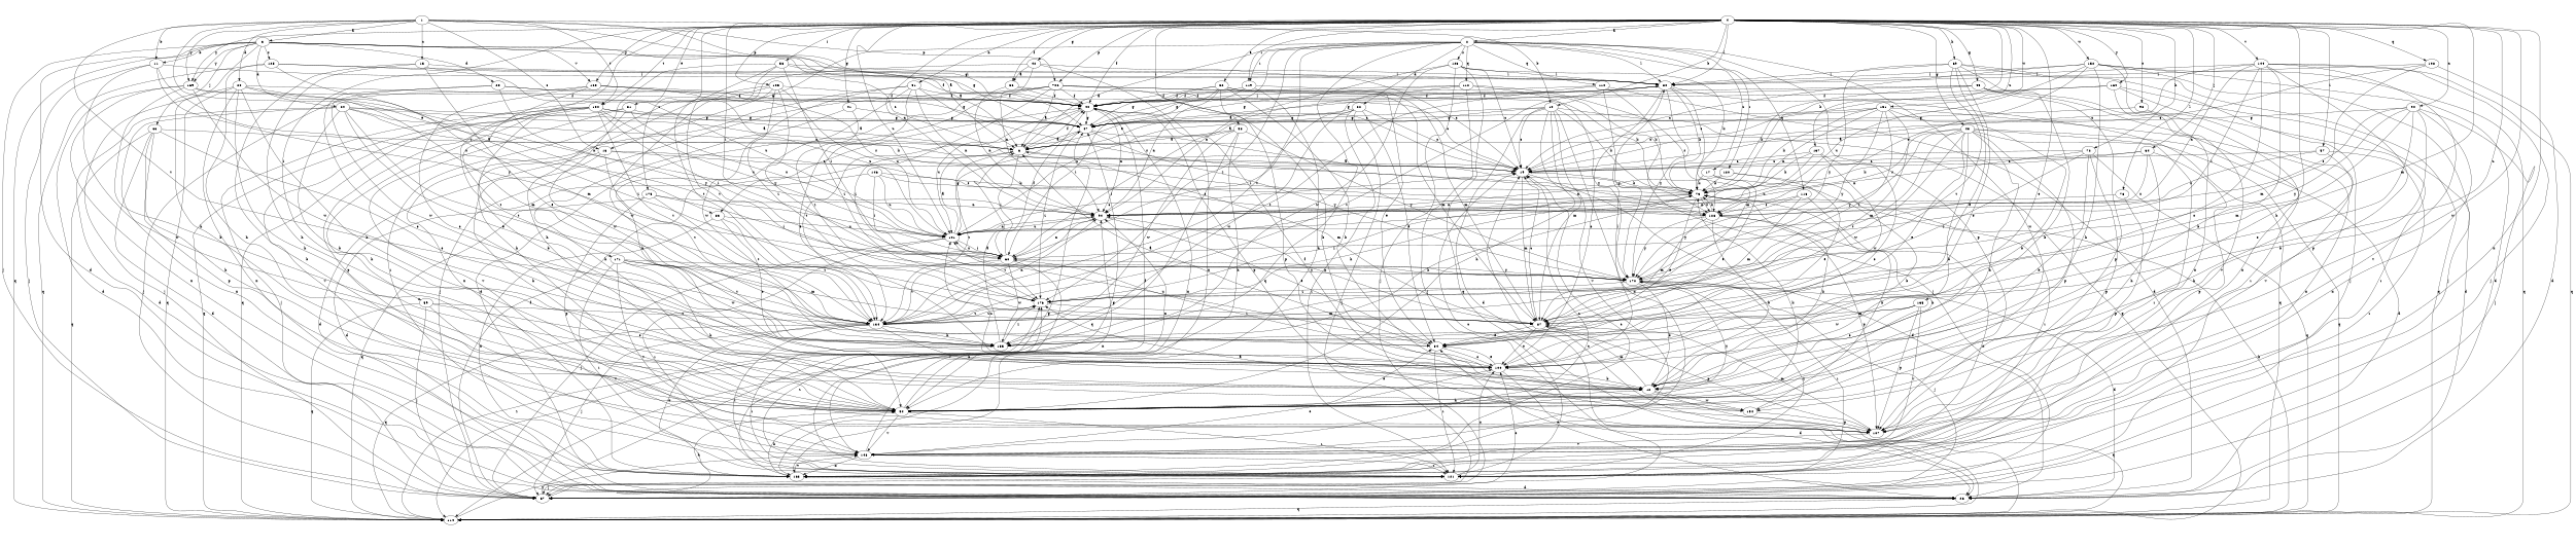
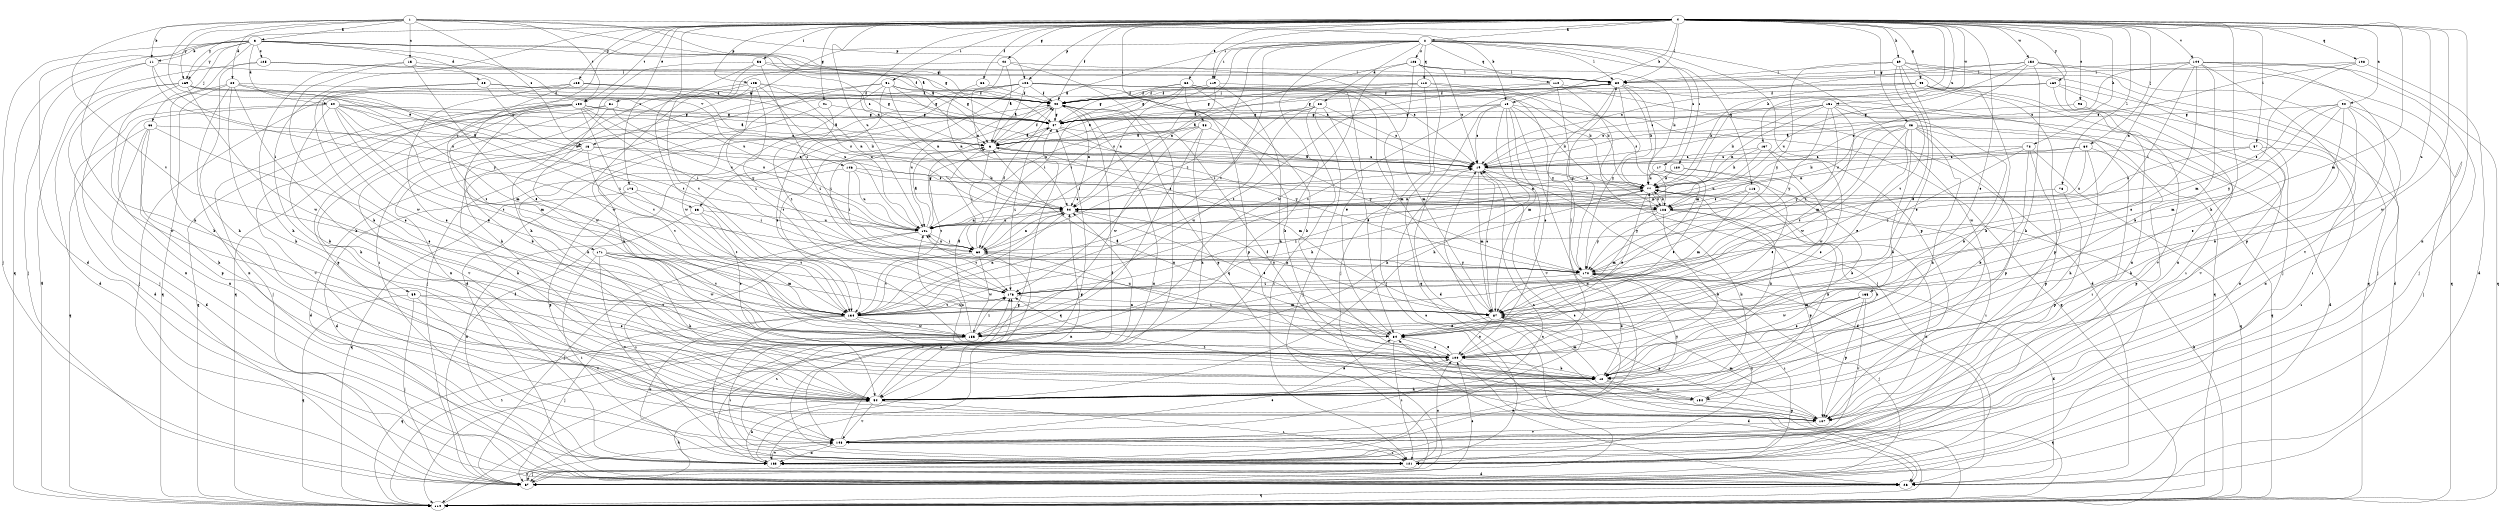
  strict digraph {
    n1 [label=4]
    2
    10
    31
    32
    36
    40
    41
    42
    43
    45
    51
    54
    56
    57
    58
    59
    60
    64
    69
    72
-   73
+   73 [label=77]
    78
    80
    87
    90
    94
    98
    100
    105
-   106 [label=706]
+   106
    108
    119
    130
    135
    137
    141
    144
    151
    152
    154
    163
    164
    165
    169
    171
    175
    6
    16
    33
    134
    17
    22
    107
    110
    112
    113
    114
    120
    123
    176
    47
    19
    26
    148
    155
    12
    34
    170
    128
    121
    67
    1
    3
    11
    15
    20
    24
    25
    66
    125
    146
    n1 -> 2 [label=a]
    n1 -> 10 [label=b]
    n1 -> 31 [label=e]
    n1 -> 32 [label=e]
    n1 -> 36 [label=f]
    n1 -> 40 [label=f]
    n1 -> 41 [label=g]
    n1 -> 42 [label=g]
    n1 -> 43 [label=g]
    n1 -> 45 [label=g]
-   n1 -> 51 [label=h]
+   n1 -> 51 [label=i]
    n1 -> 54 [label=h]
    n1 -> 56 [label=i]
    n1 -> 57 [label=i]
    n1 -> 58 [label=i]
    n1 -> 59 [label=i]
-   n1 -> 60 [label=i]
+   119 -> 60 [label=i]
    n1 -> 64 [label=j]
    n1 -> 69 [label=k]
    n1 -> 72 [label=k]
    n1 -> 73 [label=k]
    n1 -> 78 [label=l]
    n1 -> 80 [label=l]
    n1 -> 87 [label=m]
    n1 -> 90 [label=n]
    n1 -> 94 [label=n]
    n1 -> 98 [label=o]
    n1 -> 100 [label=o]
    n1 -> 105 [label=p]
    n1 -> 106 [label=p]
    n1 -> 108 [label=q]
    n1 -> 119 [label=r]
    n1 -> 130 [label=t]
    n1 -> 135 [label=u]
    n1 -> 137 [label=u]
    n1 -> 141 [label=u]
    n1 -> 144 [label=v]
    n1 -> 151 [label=w]
    n1 -> 152 [label=w]
    n1 -> 154 [label=w]
    n1 -> 163 [label=x]
    n1 -> 164 [label=y]
    n1 -> 165 [label=y]
    n1 -> 169 [label=y]
    n1 -> 171 [label=z]
    n1 -> 175 [label=z]
    2 -> 80 [label=l]
    2 -> 119 [label=r]
    2 -> 154 [label=w]
    2 -> 6 [label=a]
    2 -> 16 [label=c]
    2 -> 33 [label=e]
    2 -> 134 [label=t]
    2 -> 17 [label=c]
    2 -> 22 [label=d]
    2 -> 107 [label=p]
    2 -> 110 [label=q]
    2 -> 112 [label=q]
    2 -> 113 [label=q]
    2 -> 114 [label=q]
    2 -> 120 [label=r]
    2 -> 123 [label=s]
    2 -> 176 [label=z]
    10 -> 54 [label=h]
    10 -> 73 [label=k]
    10 -> 87 [label=m]
    10 -> 163 [label=x]
    10 -> 6 [label=a]
    10 -> 114 [label=q]
    10 -> 47 [label=g]
    10 -> 19 [label=c]
    10 -> 26 [label=d]
    10 -> 148 [label=v]
    31 -> 141 [label=u]
    31 -> 114 [label=q]
    31 -> 47 [label=g]
    31 -> 148 [label=v]
    31 -> 155 [label=w]
    32 -> 40 [label=f]
    32 -> 60 [label=i]
    32 -> 73 [label=k]
    32 -> 94 [label=n]
    32 -> 107 [label=p]
    32 -> 47 [label=g]
    32 -> 12 [label=b]
    32 -> 34 [label=e]
    36 -> 40 [label=f]
    36 -> 94 [label=n]
    40 -> 80 [label=l]
    40 -> 94 [label=n]
    40 -> 141 [label=u]
    40 -> 163 [label=x]
    40 -> 134 [label=t]
    40 -> 107 [label=p]
    40 -> 47 [label=g]
    41 -> 54 [label=h]
    41 -> 176 [label=z]
    41 -> 47 [label=g]
    42 -> 94 [label=n]
    42 -> 163 [label=x]
-   42 -> 36 [label=a]
+   42 -> 6 [label=a]
    42 -> 134 [label=t]
    42 -> 19 [label=c]
    43 -> 54 [label=h]
    43 -> 6 [label=a]
    43 -> 134 [label=t]
    43 -> 107 [label=p]
    43 -> 114 [label=q]
    43 -> 26 [label=d]
    43 -> 155 [label=w]
    43 -> 12 [label=b]
    43 -> 34 [label=e]
    43 -> 170 [label=y]
    43 -> 128 [label=s]
    43 -> 121 [label=r]
    45 -> 40 [label=f]
    45 -> 73 [label=k]
    45 -> 107 [label=p]
    45 -> 47 [label=g]
    45 -> 12 [label=b]
    45 -> 121 [label=r]
    51 -> 40 [label=f]
    51 -> 54 [label=h]
    51 -> 94 [label=n]
    51 -> 163 [label=x]
    51 -> 176 [label=z]
+   51 -> 47 [label=g]
    51 -> 155 [label=w]
    51 -> 128 [label=s]
    54 -> 73 [label=k]
    54 -> 94 [label=n]
    54 -> 148 [label=v]
    54 -> 34 [label=e]
    54 -> 170 [label=y]
    54 -> 121 [label=r]
    56 -> 40 [label=f]
    56 -> 54 [label=h]
    56 -> 60 [label=i]
    56 -> 80 [label=l]
    56 -> 134 [label=t]
    56 -> 121 [label=r]
    57 -> 54 [label=h]
    57 -> 19 [label=c]
    57 -> 128 [label=s]
    57 -> 121 [label=r]
    58 -> 54 [label=h]
    58 -> 60 [label=i]
    58 -> 6 [label=a]
    58 -> 114 [label=q]
    58 -> 155 [label=w]
    58 -> 170 [label=y]
    59 -> 100 [label=o]
    59 -> 134 [label=t]
    59 -> 114 [label=q]
    59 -> 148 [label=v]
    59 -> 67 [label=j]
    60 -> 40 [label=f]
    60 -> 94 [label=n]
    60 -> 141 [label=u]
    60 -> 134 [label=t]
    60 -> 148 [label=v]
    60 -> 155 [label=w]
    60 -> 170 [label=y]
    64 -> 54 [label=h]
    64 -> 73 [label=k]
    64 -> 141 [label=u]
    64 -> 107 [label=p]
    64 -> 19 [label=c]
    69 -> 80 [label=l]
    69 -> 100 [label=o]
    69 -> 163 [label=x]
    69 -> 134 [label=t]
    69 -> 114 [label=q]
    69 -> 34 [label=e]
    69 -> 170 [label=y]
    69 -> 67 [label=j]
    72 -> 94 [label=n]
    72 -> 107 [label=p]
    72 -> 114 [label=q]
    72 -> 176 [label=z]
    72 -> 19 [label=c]
    72 -> 12 [label=b]
    73 -> 94 [label=n]
    73 -> 176 [label=z]
    73 -> 34 [label=e]
    73 -> 128 [label=s]
    78 -> 94 [label=n]
    78 -> 107 [label=p]
    80 -> 40 [label=f]
    80 -> 73 [label=k]
    80 -> 87 [label=m]
    80 -> 100 [label=o]
    80 -> 6 [label=a]
    80 -> 134 [label=t]
    80 -> 114 [label=q]
    80 -> 170 [label=y]
    87 -> 94 [label=n]
    87 -> 100 [label=o]
    87 -> 107 [label=p]
    87 -> 19 [label=c]
    87 -> 34 [label=e]
    90 -> 87 [label=m]
    90 -> 100 [label=o]
    90 -> 163 [label=x]
    90 -> 47 [label=g]
    90 -> 12 [label=b]
    90 -> 170 [label=y]
    90 -> 128 [label=s]
    90 -> 67 [label=j]
    94 -> 141 [label=u]
    94 -> 134 [label=t]
    94 -> 34 [label=e]
    98 -> 47 [label=g]
    98 -> 148 [label=v]
    100 -> 60 [label=i]
    100 -> 80 [label=l]
    100 -> 26 [label=d]
    100 -> 12 [label=b]
    100 -> 34 [label=e]
    105 -> 40 [label=f]
    105 -> 54 [label=h]
    105 -> 141 [label=u]
    105 -> 114 [label=q]
    105 -> 176 [label=z]
    105 -> 155 [label=w]
    105 -> 170 [label=y]
    106 -> 40 [label=f]
    106 -> 73 [label=k]
    106 -> 87 [label=m]
    106 -> 100 [label=o]
    106 -> 6 [label=a]
    106 -> 176 [label=z]
    106 -> 26 [label=d]
    106 -> 12 [label=b]
    106 -> 67 [label=j]
    108 -> 80 [label=l]
    108 -> 87 [label=m]
    108 -> 19 [label=c]
    108 -> 26 [label=d]
    119 -> 40 [label=f]
    119 -> 54 [label=h]
    119 -> 87 [label=m]
    119 -> 47 [label=g]
    130 -> 54 [label=h]
    130 -> 60 [label=i]
    130 -> 141 [label=u]
    130 -> 6 [label=a]
    130 -> 134 [label=t]
    130 -> 107 [label=p]
    130 -> 47 [label=g]
    130 -> 148 [label=v]
    130 -> 12 [label=b]
    130 -> 67 [label=j]
    135 -> 87 [label=m]
    135 -> 100 [label=o]
    135 -> 107 [label=p]
    135 -> 148 [label=v]
    135 -> 155 [label=w]
    137 -> 73 [label=k]
    137 -> 100 [label=o]
    137 -> 141 [label=u]
    137 -> 19 [label=c]
    137 -> 155 [label=w]
    141 -> 60 [label=i]
    141 -> 94 [label=n]
    141 -> 6 [label=a]
    141 -> 47 [label=g]
    141 -> 19 [label=c]
    141 -> 121 [label=r]
    141 -> 67 [label=j]
    144 -> 60 [label=i]
    144 -> 80 [label=l]
    144 -> 94 [label=n]
    144 -> 100 [label=o]
    144 -> 107 [label=p]
    144 -> 114 [label=q]
    144 -> 19 [label=c]
    144 -> 148 [label=v]
    144 -> 12 [label=b]
    144 -> 67 [label=j]
    151 -> 73 [label=k]
    151 -> 87 [label=m]
    151 -> 94 [label=n]
    151 -> 163 [label=x]
    151 -> 176 [label=z]
    151 -> 47 [label=g]
    151 -> 19 [label=c]
    151 -> 12 [label=b]
    151 -> 170 [label=y]
    152 -> 54 [label=h]
    152 -> 80 [label=l]
    152 -> 141 [label=u]
    152 -> 163 [label=x]
    152 -> 114 [label=q]
    152 -> 19 [label=c]
-   152 -> 26 [label=d]
    152 -> 128 [label=s]
    152 -> 67 [label=j]
    154 -> 40 [label=f]
    154 -> 73 [label=k]
    154 -> 107 [label=p]
-   154 -> 176 [label=a]
+   154 -> 176 [label=z]
    163 -> 54 [label=h]
    163 -> 47 [label=g]
    163 -> 19 [label=c]
    163 -> 26 [label=d]
    163 -> 148 [label=v]
    164 -> 40 [label=f]
    164 -> 19 [label=c]
    164 -> 26 [label=d]
    164 -> 148 [label=v]
    164 -> 121 [label=r]
    165 -> 40 [label=f]
    165 -> 100 [label=o]
    165 -> 141 [label=u]
    165 -> 134 [label=t]
    165 -> 128 [label=s]
    165 -> 67 [label=j]
    169 -> 40 [label=f]
    169 -> 94 [label=n]
    169 -> 163 [label=x]
+   169 -> 47 [label=g]
    169 -> 26 [label=d]
    169 -> 155 [label=w]
    169 -> 12 [label=b]
    171 -> 54 [label=h]
    171 -> 87 [label=m]
    171 -> 134 [label=t]
    171 -> 148 [label=v]
    171 -> 155 [label=w]
    171 -> 170 [label=y]
    171 -> 121 [label=r]
    175 -> 60 [label=i]
-   175 -> 94 [label=n]
+   105 -> 94 [label=n]
    175 -> 134 [label=t]
    175 -> 107 [label=p]
    175 -> 114 [label=q]
    6 -> 40 [label=f]
    6 -> 60 [label=i]
    6 -> 87 [label=m]
    6 -> 134 [label=t]
-   36 -> 19 [label=c]
+   6 -> 19 [label=c]
    16 -> 54 [label=h]
    16 -> 134 [label=t]
    16 -> 19 [label=c]
    16 -> 26 [label=d]
    16 -> 128 [label=s]
    33 -> 100 [label=o]
    33 -> 141 [label=u]
    33 -> 163 [label=x]
    33 -> 134 [label=t]
    134 -> 73 [label=k]
    134 -> 94 [label=n]
    134 -> 163 [label=x]
-   134 -> 114 [label=q]
+   155 -> 114 [label=q]
    134 -> 176 [label=z]
-   134 -> 155 [label=h]
+   134 -> 155 [label=w]
    134 -> 12 [label=b]
    134 -> 121 [label=r]
    134 -> 67 [label=j]
    17 -> 73 [label=k]
    17 -> 12 [label=b]
    17 -> 34 [label=e]
    22 -> 60 [label=i]
    22 -> 47 [label=g]
    22 -> 19 [label=c]
    22 -> 155 [label=w]
    22 -> 34 [label=e]
    22 -> 121 [label=r]
    22 -> 67 [label=j]
    107 -> 87 [label=m]
    107 -> 148 [label=v]
    110 -> 40 [label=f]
    110 -> 134 [label=t]
    110 -> 26 [label=d]
    110 -> 170 [label=y]
    110 -> 67 [label=j]
    112 -> 40 [label=f]
    112 -> 141 [label=u]
    112 -> 47 [label=g]
    112 -> 170 [label=y]
    112 -> 128 [label=s]
    112 -> 67 [label=j]
    113 -> 54 [label=h]
    113 -> 87 [label=m]
    113 -> 170 [label=y]
    113 -> 128 [label=s]
    114 -> 73 [label=k]
    114 -> 176 [label=z]
    114 -> 19 [label=c]
    114 -> 148 [label=v]
    120 -> 73 [label=k]
    120 -> 94 [label=n]
    120 -> 34 [label=e]
    120 -> 121 [label=r]
    123 -> 73 [label=k]
    123 -> 80 [label=l]
    123 -> 94 [label=n]
    123 -> 114 [label=q]
    123 -> 19 [label=c]
    123 -> 155 [label=w]
    123 -> 67 [label=j]
    176 -> 87 [label=m]
    176 -> 134 [label=t]
    47 -> 6 [label=a]
    47 -> 176 [label=z]
    47 -> 170 [label=y]
    47 -> 128 [label=s]
    19 -> 73 [label=k]
    19 -> 87 [label=m]
    19 -> 6 [label=a]
    19 -> 26 [label=d]
    26 -> 54 [label=h]
    26 -> 114 [label=q]
    26 -> 34 [label=e]
    148 -> 40 [label=f]
    148 -> 100 [label=o]
    148 -> 163 [label=x]
    148 -> 19 [label=c]
    148 -> 121 [label=r]
    155 -> 73 [label=k]
    155 -> 6 [label=a]
    155 -> 176 [label=z]
    155 -> 121 [label=r]
    12 -> 54 [label=h]
    12 -> 73 [label=k]
    12 -> 87 [label=m]
    12 -> 141 [label=u]
    12 -> 154 [label=w]
    12 -> 114 [label=q]
    34 -> 100 [label=o]
    34 -> 141 [label=u]
    34 -> 6 [label=a]
    34 -> 121 [label=r]
    170 -> 176 [label=z]
    170 -> 26 [label=d]
    170 -> 12 [label=b]
    170 -> 121 [label=r]
    170 -> 67 [label=j]
    128 -> 73 [label=k]
    128 -> 87 [label=m]
    128 -> 163 [label=x]
    128 -> 107 [label=p]
    128 -> 12 [label=b]
    128 -> 170 [label=y]
    121 -> 94 [label=n]
    121 -> 100 [label=o]
    121 -> 176 [label=z]
    121 -> 19 [label=c]
    121 -> 170 [label=y]
    121 -> 67 [label=j]
    67 -> 40 [label=f]
    67 -> 100 [label=o]
    67 -> 47 [label=g]
    1 -> 10 [label=b]
    1 -> 106 [label=p]
    1 -> 130 [label=t]
    1 -> 169 [label=y]
    1 -> 6 [label=a]
    1 -> 16 [label=c]
    1 -> 33 [label=e]
    1 -> 134 [label=t]
    1 -> 47 [label=g]
    1 -> 3 [label=a]
    1 -> 11 [label=b]
    1 -> 15 [label=c]
    1 -> 20 [label=d]
    3 -> 54 [label=h]
    3 -> 169 [label=y]
    3 -> 6 [label=a]
    3 -> 114 [label=q]
    3 -> 47 [label=g]
    3 -> 19 [label=c]
    3 -> 26 [label=d]
    3 -> 67 [label=j]
    3 -> 11 [label=b]
    3 -> 24 [label=d]
    3 -> 25 [label=d]
    3 -> 66 [label=j]
    3 -> 125 [label=s]
-   3 -> 165 [label=v]
+   3 -> 146 [label=v]
    11 -> 80 [label=l]
    11 -> 141 [label=u]
    11 -> 154 [label=w]
    11 -> 170 [label=y]
    11 -> 67 [label=j]
    15 -> 54 [label=h]
    15 -> 80 [label=l]
    15 -> 19 [label=c]
-   15 -> 148 [label=b]
+   15 -> 12 [label=b]
    15 -> 34 [label=e]
    20 -> 40 [label=f]
    20 -> 54 [label=h]
    20 -> 87 [label=m]
    20 -> 163 [label=x]
    20 -> 114 [label=q]
    20 -> 176 [label=z]
    20 -> 12 [label=b]
    20 -> 67 [label=j]
    24 -> 73 [label=k]
-   125 -> 87 [label=m]
+   24 -> 87 [label=m]
    24 -> 163 [label=x]
    24 -> 6 [label=a]
    24 -> 134 [label=t]
    24 -> 47 [label=g]
    24 -> 19 [label=c]
    24 -> 26 [label=d]
    24 -> 12 [label=b]
    24 -> 34 [label=e]
    25 -> 40 [label=f]
    25 -> 100 [label=o]
    25 -> 47 [label=g]
    25 -> 155 [label=w]
-   25 -> 170 [label=y]
+   25 -> 16 [label=y]
    66 -> 54 [label=h]
    66 -> 100 [label=o]
    66 -> 6 [label=a]
    66 -> 107 [label=p]
    66 -> 114 [label=q]
    66 -> 26 [label=d]
    125 -> 54 [label=h]
    125 -> 80 [label=l]
    125 -> 141 [label=u]
-   125 -> 114 [label=q]
+   125 -> 114 [label=a]
    146 -> 60 [label=i]
    146 -> 73 [label=k]
    146 -> 141 [label=u]
    146 -> 26 [label=d]
    146 -> 128 [label=s]
  }
